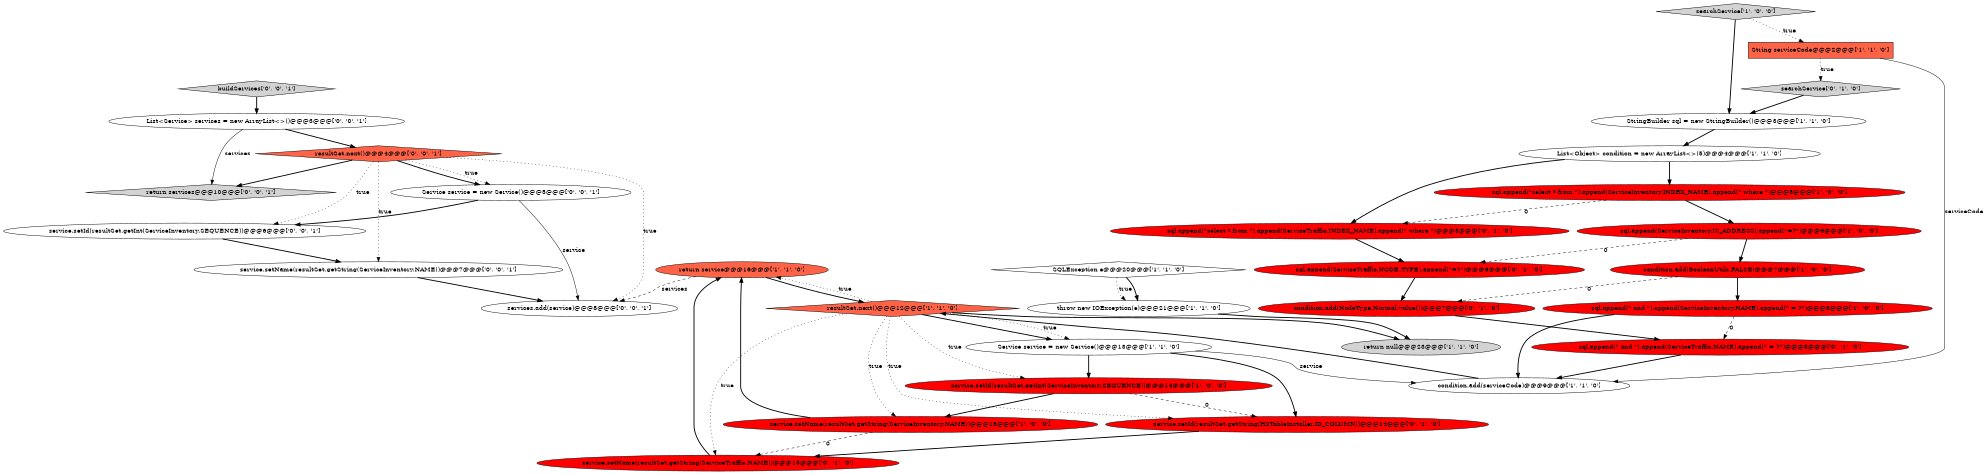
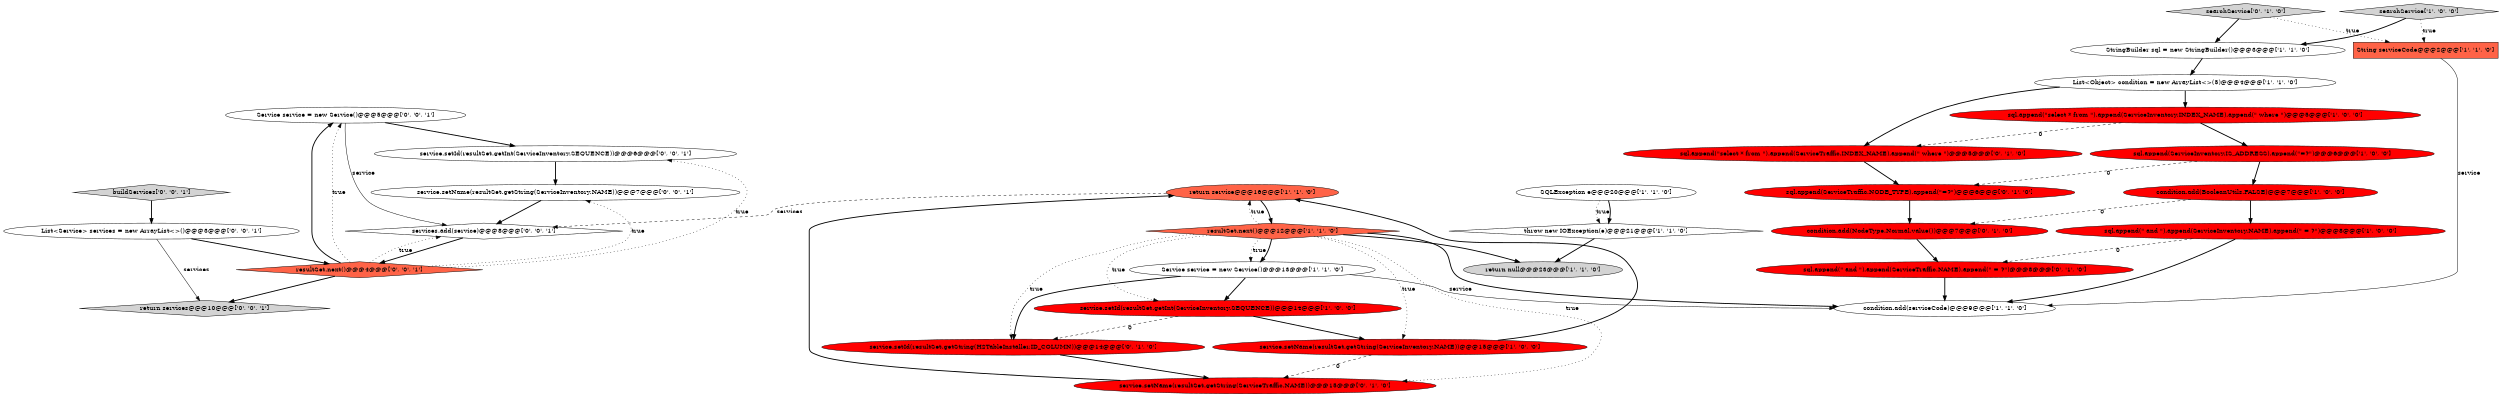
  digraph {
    node [fillcolor=red shape=ellipse style=filled]
    edge [style=bold]
    n1 [fillcolor=white label="Service service = new Service()@@@5@@@['0', '0', '1']"]
    n2 [fillcolor=white label="service.setId(resultSet.getInt(ServiceInventory.SEQUENCE))@@@6@@@['0', '0', '1']"]
-   n3 [fillcolor=white label="services.add(service)@@@8@@@['0', '0', '1']"]
+   n3 [fillcolor=white label="services.add(service)@@@8@@@['0', '0', '1']" shape=diamond]
    n4 [fillcolor=white label="service.setName(resultSet.getString(ServiceInventory.NAME))@@@7@@@['0', '0', '1']"]
    n5 [fillcolor=tomato label="resultSet.next()@@@4@@@['0', '0', '1']" shape=diamond]
    n6 [fillcolor=white label="Service service = new Service()@@@13@@@['1', '1', '0']"]
    n7 [label="service.setId(resultSet.getInt(ServiceInventory.SEQUENCE))@@@14@@@['1', '0', '0']"]
    n8 [label="service.setId(resultSet.getString(H2TableInstaller.ID_COLUMN))@@@14@@@['0', '1', '0']"]
    n9 [fillcolor=white label="condition.add(serviceCode)@@@9@@@['1', '1', '0']"]
    n10 [fillcolor=tomato label="return service@@@16@@@['1', '1', '0']"]
    n11 [fillcolor=tomato label="resultSet.next()@@@12@@@['1', '1', '0']" shape=diamond]
    n12 [label="service.setName(resultSet.getString(ServiceInventory.NAME))@@@15@@@['1', '0', '0']"]
    n13 [label="service.setName(resultSet.getString(ServiceTraffic.NAME))@@@15@@@['0', '1', '0']"]
    n14 [fillcolor=lightgray label="return null@@@23@@@['1', '1', '0']"]
    n15 [label="condition.add(NodeType.Normal.value())@@@7@@@['0', '1', '0']"]
    n16 [label="sql.append(\" and \").append(ServiceTraffic.NAME).append(\" = ?\")@@@8@@@['0', '1', '0']"]
    n17 [label="sql.append(\"select * from \").append(ServiceTraffic.INDEX_NAME).append(\" where \")@@@5@@@['0', '1', '0']"]
    n18 [label="sql.append(ServiceTraffic.NODE_TYPE).append(\"=?\")@@@6@@@['0', '1', '0']"]
-   n19 [fillcolor=white label="SQLException e@@@20@@@['1', '1', '0']" shape=diamond]
-   n20 [fillcolor=white label="throw new IOException(e)@@@21@@@['1', '1', '0']"]
+   n19 [fillcolor=white label="SQLException e@@@20@@@['1', '1', '0']"]
+   n20 [fillcolor=white label="throw new IOException(e)@@@21@@@['1', '1', '0']" shape=diamond]
    n21 [fillcolor=white label="StringBuilder sql = new StringBuilder()@@@3@@@['1', '1', '0']"]
    n22 [fillcolor=white label="List<Object> condition = new ArrayList<>(5)@@@4@@@['1', '1', '0']"]
    n23 [label="sql.append(\"select * from \").append(ServiceInventory.INDEX_NAME).append(\" where \")@@@5@@@['1', '0', '0']"]
    n24 [label="sql.append(\" and \").append(ServiceInventory.NAME).append(\" = ?\")@@@8@@@['1', '0', '0']"]
    n25 [label="sql.append(ServiceInventory.IS_ADDRESS).append(\"=?\")@@@6@@@['1', '0', '0']"]
    n26 [label="condition.add(BooleanUtils.FALSE)@@@7@@@['1', '0', '0']"]
    n27 [fillcolor=lightgray label="return services@@@10@@@['0', '0', '1']" shape=diamond]
    n28 [fillcolor=lightgray label="buildServices['0', '0', '1']" shape=diamond]
    n29 [fillcolor=white label="List<Service> services = new ArrayList<>()@@@3@@@['0', '0', '1']"]
    n30 [fillcolor=lightgray label="searchService['0', '1', '0']" shape=diamond]
    n31 [fillcolor=tomato label="String serviceCode@@@2@@@['1', '1', '0']" shape=box]
    n32 [fillcolor=lightgray label="searchService['1', '0', '0']" shape=diamond]
    n1 -> n2
    n1 -> n3 [label=service style=solid]
    n2 -> n4
+   n3 -> n5
    n4 -> n3
    n5 -> n1
    n5 -> n1 [label=true style=dotted]
    n5 -> n2 [label=true style=dotted]
    n5 -> n3 [label=true style=dotted]
    n5 -> n4 [label=true style=dotted]
    n5 -> n27
    n6 -> n7
    n6 -> n8
    n6 -> n9 [label=service style=solid]
    n7 -> n8 [label=0 style=dashed]
    n7 -> n12
    n8 -> n13
-   n9 -> n11
+   n11 -> n9
    n10 -> n3 [label=services style=dashed]
    n10 -> n11
    n11 -> n6 [label=true style=dotted]
    n11 -> n6
    n11 -> n7 [label=true style=dotted]
    n11 -> n8 [label=true style=dotted]
    n11 -> n10 [label=true style=dotted]
    n11 -> n12 [label=true style=dotted]
    n11 -> n13 [label=true style=dotted]
    n11 -> n14
    n12 -> n10
    n12 -> n13 [label=0 style=dashed]
    n13 -> n10
    n15 -> n16
    n16 -> n9
    n17 -> n18
    n18 -> n15
    n19 -> n20 [label=true style=dotted]
    n19 -> n20
    n20 -> n14
    n21 -> n22
    n22 -> n17
    n22 -> n23
    n23 -> n17 [label=0 style=dashed]
    n23 -> n25
    n24 -> n9
    n24 -> n16 [label=0 style=dashed]
    n25 -> n18 [label=0 style=dashed]
    n25 -> n26
    n26 -> n15 [label=0 style=dashed]
    n26 -> n24
    n28 -> n29
    n29 -> n5
    n29 -> n27 [label=services style=solid]
    n30 -> n21
-   n31 -> n30 [label=true style=dotted]
-   n31 -> n9 [label=serviceCode style=solid]
+   n30 -> n31 [label=true style=dotted]
+   n31 -> n9 [label=service style=solid]
    n32 -> n21
    n32 -> n31 [label=true style=dotted]
  }
